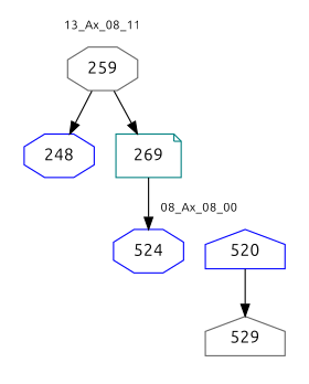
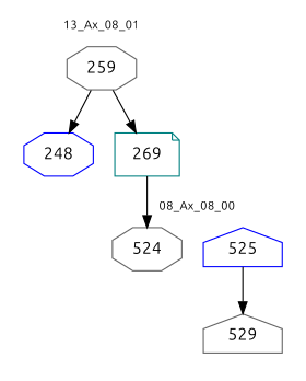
  digraph {
    fontname=Ubuntu
    node [color=gray40 fontname=Ubuntu shape=octagon]
    edge [color=black fontname=Ubuntu]
    n1 [label=259]
    n2 [color=blue label=248]
    n3 [color=teal label=269 shape=note]
-   n4 [color=blue label=520 shape=house]
-   n5 [color=blue label=524]
+   n4 [color=blue label=525 shape=house]
+   n5 [label=524]
    n6 [label=529 shape=house]
    subgraph cluster_1 {
      color=white
      fontsize=10
-     label="13_Ax_08_11"
+     label="13_Ax_08_01"
      n1
      n2
      n3
    }
    subgraph cluster_2 {
      color=white
      fontsize=10
      label="08_Ax_08_00"
      n4
      n5
      n6
    }
    n1 -> n2
    n1 -> n3
    n3 -> n5
    n4 -> n6
  }
